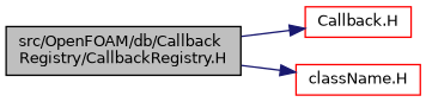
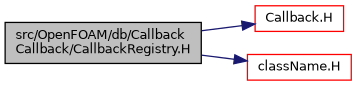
  digraph {
    rankdir=LR
    node [color=red fontname=Helvetica fontsize=10 shape=record]
    edge [color=midnightblue fontname=Helvetica fontsize=10 labelfontname=Helvetica labelfontsize=10 style=solid]
-   n1 [color=black fillcolor=grey75 fontcolor=black height=0.2 label="src/OpenFOAM/db/Callback\lRegistry/CallbackRegistry.H" style=filled width=0.4]
+   n1 [color=black fillcolor=grey75 fontcolor=black height=0.2 label="src/OpenFOAM/db/Callback\lCallback/CallbackRegistry.H" style=filled width=0.4]
    n2 [height=0.2 label="Callback.H" width=0.4]
    n3 [height=0.2 label="className.H" width=0.4]
    n1 -> n2
    n1 -> n3
  }
